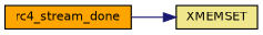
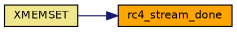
  digraph {
    rankdir=LR
    node [color=black fontname=Helvetica fontsize=10 shape=record style=filled]
    n1 [fillcolor=orange fontcolor=black height=0.2 label=rc4_stream_done width=0.4]
    n2 [fillcolor=khaki height=0.2 label=XMEMSET width=0.4]
-   n1 -> n2 [color=midnightblue fontname=Helvetica fontsize=10 labelfontname=Helvetica labelfontsize=10 style=solid]
+   n2 -> n1 [color=midnightblue fontname=Helvetica fontsize=10 labelfontname=Helvetica labelfontsize=10 style=solid]
  }
